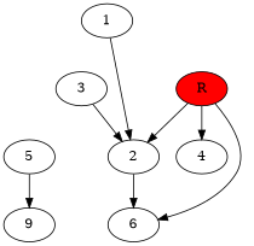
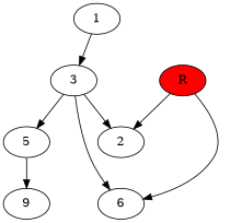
  digraph {
    1
    3
    2
    5
    6
    9
    R [fillcolor="#ff0000" style=filled]
-   4
-   1 -> 2
+   1 -> 3
    3 -> 2
-   2 -> 6
+   3 -> 5
+   3 -> 6
    5 -> 9
    R -> 2
    R -> 6
-   R -> 4
  }
